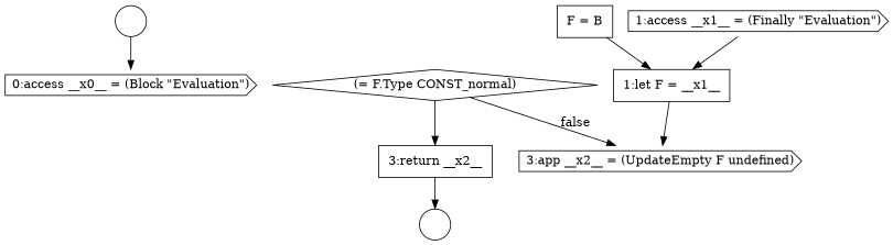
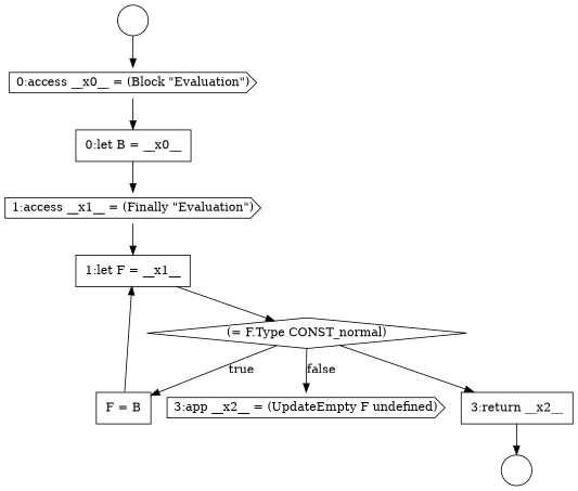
  digraph {
    node [color=black fillcolor=white shape=none style=filled]
    edge [color=black]
    n1 [label=" " shape=circle]
    n2 [label=<<font color="black">0:access __x0__ = (Block &quot;Evaluation&quot;)</font>> shape=cds]
+   n3 [label=<<font color="black">     <table border="0" cellborder="1" cellspacing="0" cellpadding="10">       <tr><td align="left">0:let B = __x0__</td></tr>     </table>   </font>> margin=0]
    n4 [label=<<font color="black">(= F.Type CONST_normal)</font>> shape=diamond]
    n5 [label=<<font color="black">3:app __x2__ = (UpdateEmpty F undefined)</font>> shape=cds]
    n6 [label=<<font color="black">     <table border="0" cellborder="1" cellspacing="0" cellpadding="10">       <tr><td align="left">F = B</td></tr>     </table>   </font>> margin=0]
    n7 [label=<<font color="black">     <table border="0" cellborder="1" cellspacing="0" cellpadding="10">       <tr><td align="left">3:return __x2__</td></tr>     </table>   </font>> margin=0]
    n8 [label=<<font color="black">     <table border="0" cellborder="1" cellspacing="0" cellpadding="10">       <tr><td align="left">1:let F = __x1__</td></tr>     </table>   </font>> margin=0]
    n9 [label=" " shape=circle]
    n10 [label=<<font color="black">1:access __x1__ = (Finally &quot;Evaluation&quot;)</font>> shape=cds]
    n1 -> n2
+   n2 -> n3
+   n3 -> n10
    n4 -> n5 [label=<<font color="black">false</font>>]
+   n4 -> n6 [label=<<font color="black">true</font>>]
    n4 -> n7
    n6 -> n8
    n7 -> n9
-   n8 -> n5
+   n8 -> n4
    n10 -> n8
  }
